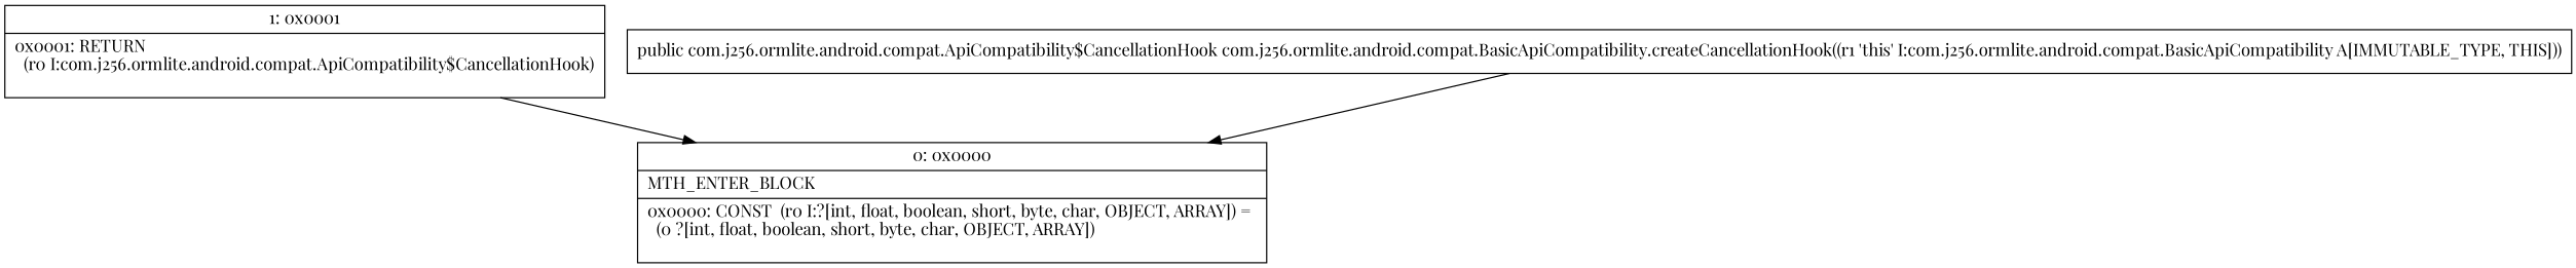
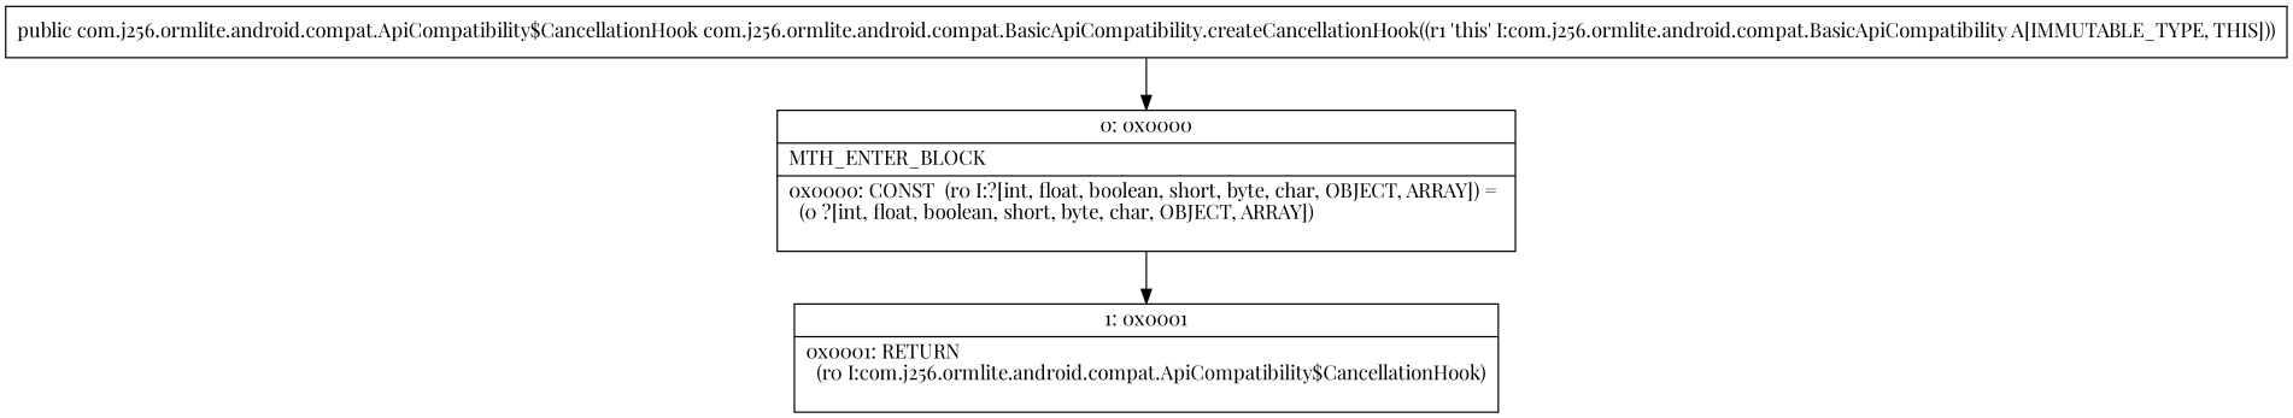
  digraph {
    fontname="Playfair Display"
    node [shape=record fontname="Playfair Display"]
    edge [fontname="Playfair Display"]
    n1 [label="{0\:\ 0x0000|MTH_ENTER_BLOCK\l|0x0000: CONST  (r0 I:?[int, float, boolean, short, byte, char, OBJECT, ARRAY]) = \l  (0 ?[int, float, boolean, short, byte, char, OBJECT, ARRAY])\l \l}"]
    n2 [label="{1\:\ 0x0001|0x0001: RETURN  \l  (r0 I:com.j256.ormlite.android.compat.ApiCompatibility$CancellationHook)\l \l}"]
    n3 [label="{public com.j256.ormlite.android.compat.ApiCompatibility$CancellationHook com.j256.ormlite.android.compat.BasicApiCompatibility.createCancellationHook((r1 'this' I:com.j256.ormlite.android.compat.BasicApiCompatibility A[IMMUTABLE_TYPE, THIS])) }"]
-   n2 -> n1
+   n1 -> n2
    n3 -> n1
  }
